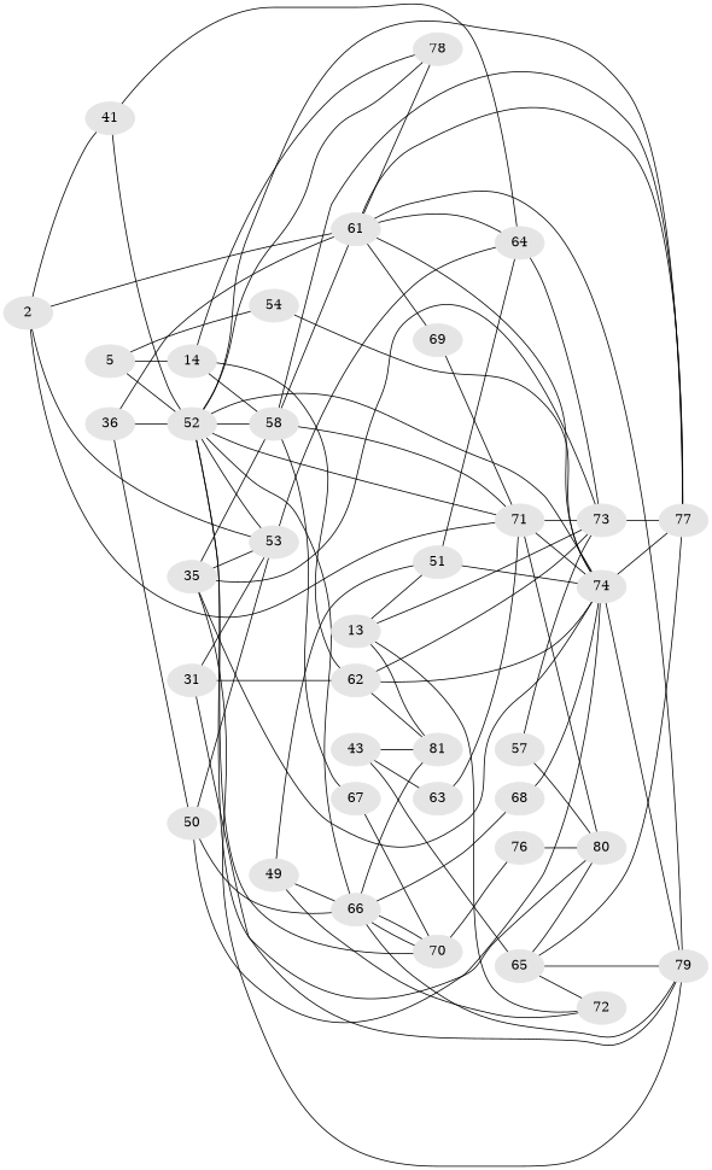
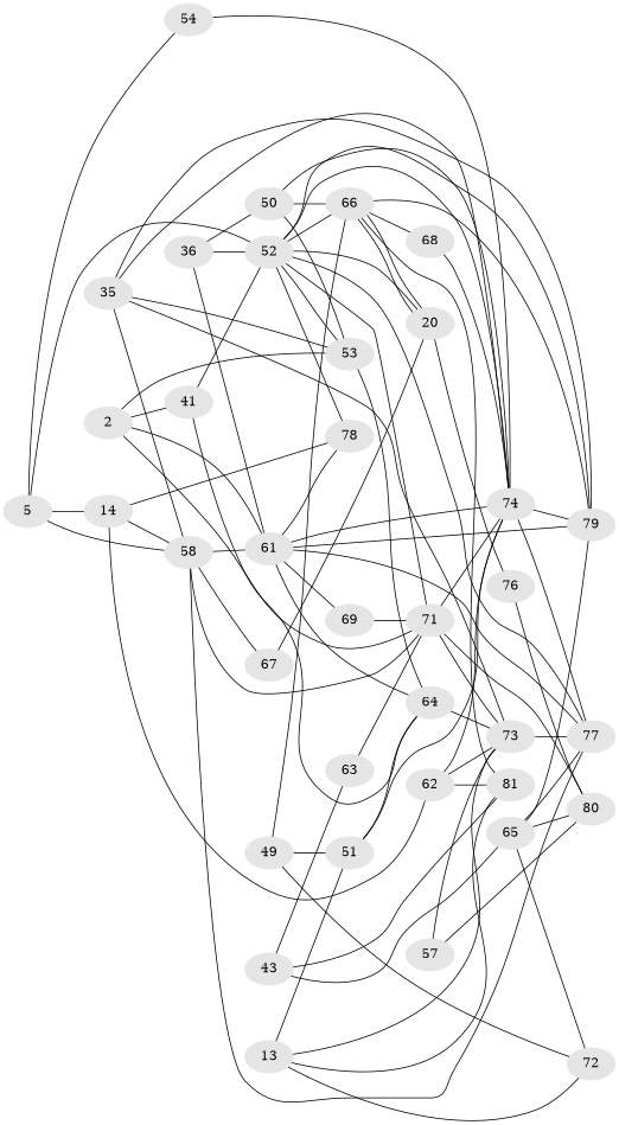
  graph {
    rankdir=LR
    node [color=gray90 style=filled]
    2
    41
    53 [super="+18+24"]
    61 [super="+48+39+40"]
    71 [super="+28+56"]
    52 [super="+42+20+27"]
    64 [super="+22+38"]
    78
    79 [super="+10"]
    74 [super="+55"]
    77 [super="+37"]
    69 [super="+26"]
    73 [super="+44"]
    80
    14 [super="+1"]
    58 [super="+46+11"]
    62 [super="+19+33"]
    5
    54
    66 [super="+32"]
-   70 [super="+17"]
+   70 [super="+17" label=20]
    13
    51
    72 [super="+60"]
    81 [super="+21"]
    67
-   31
    35 [super="+15+16"]
    36
    50
    43
    63
    65 [super="+45"]
    49
    68
    76
    57
    2 -- 41
    2 -- 53 [weight=2]
    2 -- 61 [weight=2]
    2 -- 71
    41 -- 52
    41 -- 64
    53 -- 64
    61 -- 64
    61 -- 78
    61 -- 79 [weight=2]
    61 -- 74
    61 -- 77
    61 -- 69 [weight=3]
    71 -- 74 [weight=3]
    71 -- 73 [weight=2]
    71 -- 80
    52 -- 53 [weight=2]
    52 -- 71 [weight=3]
    52 -- 78
    52 -- 79
    52 -- 74
    52 -- 77
-   52 -- 58 [weight=3]
+   5 -- 58 [weight=3]
    52 -- 66
    52 -- 70
    64 -- 73 [weight=2]
    74 -- 79
    74 -- 77
    69 -- 71 [weight=2]
    73 -- 77 [weight=2]
    14 -- 78
    14 -- 58
    14 -- 62
    58 -- 61 [weight=3]
    58 -- 71
    58 -- 77 [weight=2]
    58 -- 67
    62 -- 74 [weight=2]
    62 -- 73 [weight=3]
    62 -- 81
    5 -- 52 [weight=2]
    5 -- 14 [weight=2]
    5 -- 54
    54 -- 74
    66 -- 79
    66 -- 70 [weight=2]
    66 -- 70
    66 -- 81
    66 -- 68
    70 -- 76
    13 -- 73
    13 -- 51
    13 -- 72 [weight=2]
    13 -- 81
    51 -- 64
    51 -- 74
    67 -- 70
-   31 -- 53
-   31 -- 80
-   31 -- 62
    35 -- 53
    35 -- 79
    35 -- 74
    35 -- 73
    35 -- 58
    36 -- 61
    36 -- 52
    36 -- 50
    50 -- 53
    50 -- 74
    50 -- 66
    43 -- 81
    43 -- 63
    43 -- 65
    63 -- 71
    65 -- 79 [weight=2]
    65 -- 77 [weight=2]
    65 -- 80
    65 -- 72
    49 -- 66
    49 -- 51
    49 -- 72
    68 -- 74
    76 -- 80
    57 -- 73
    57 -- 80
  }
